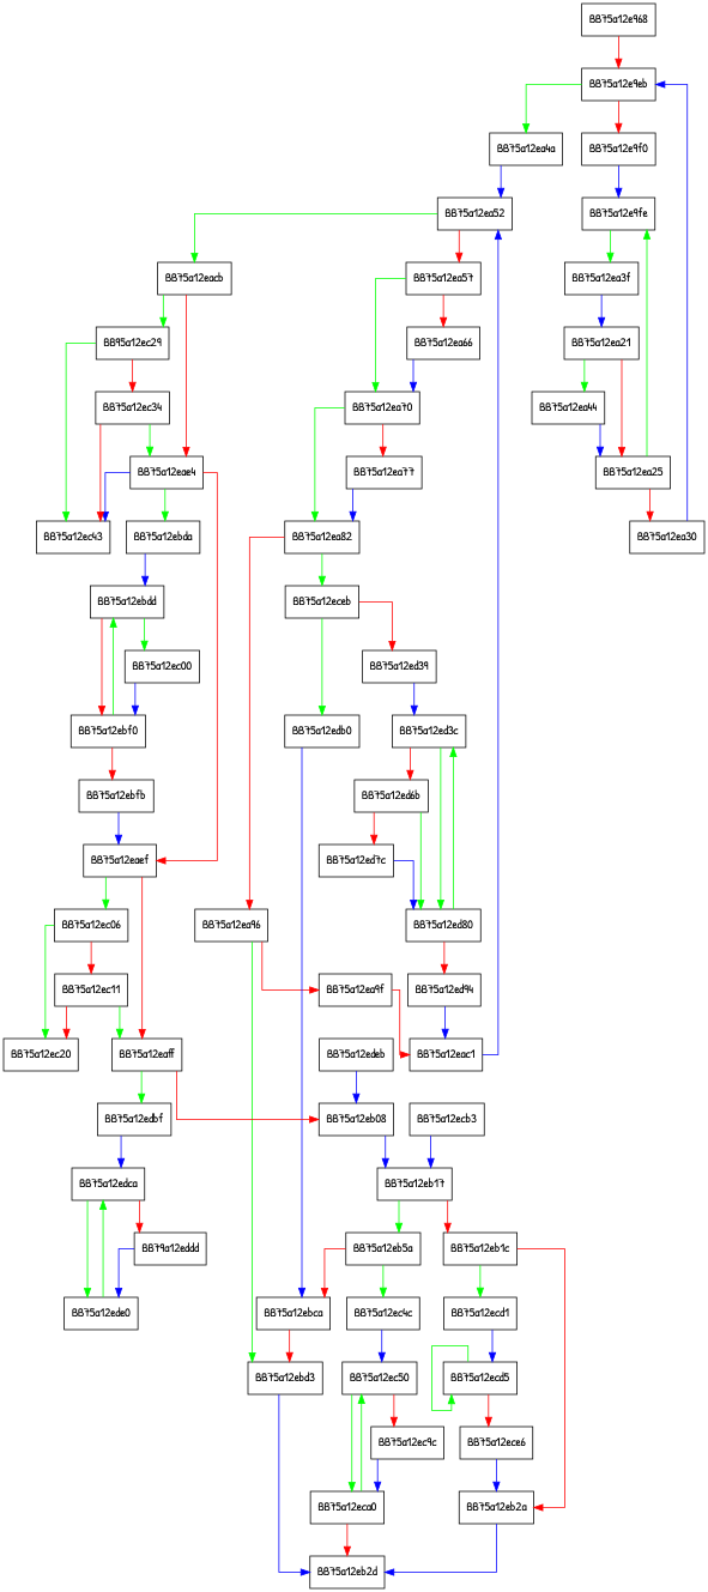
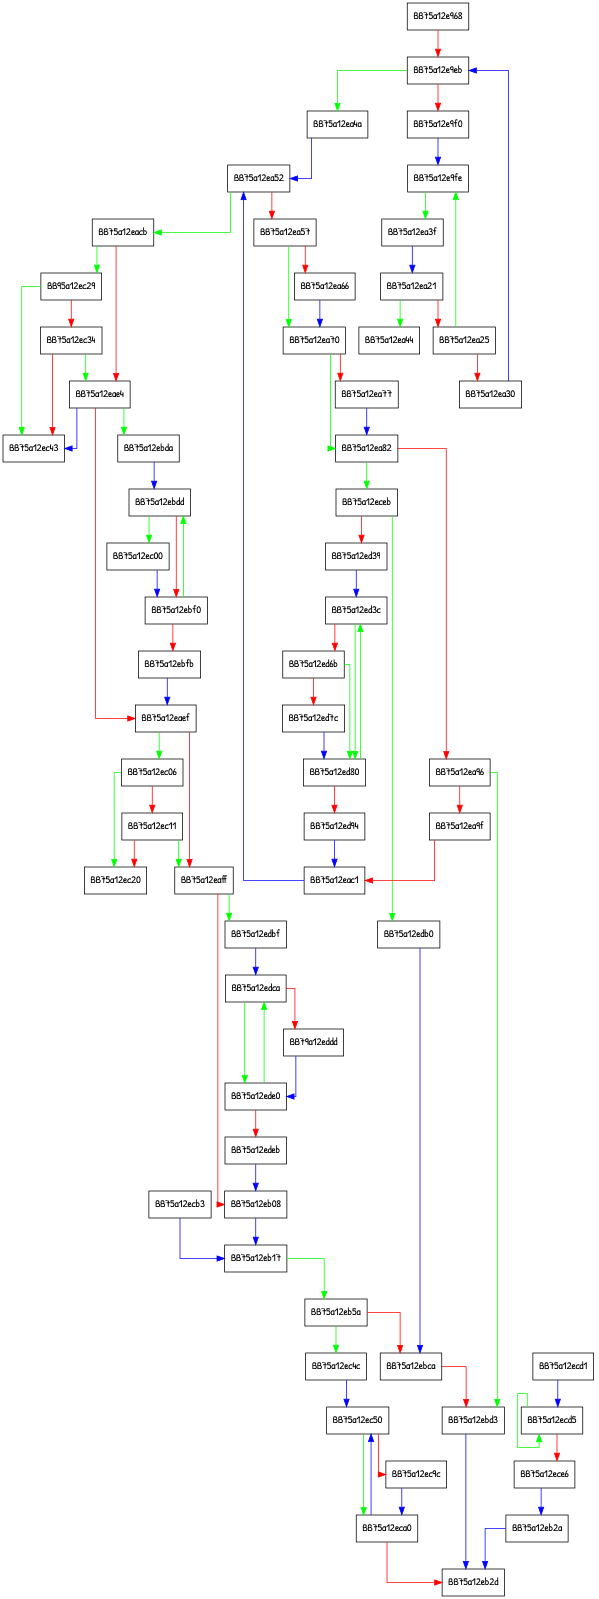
  digraph {
    fontname="Patrick Hand"
    splines=ortho
    node [fontname="Patrick Hand" shape=box]
    edge [color=red fontname="Patrick Hand"]
    BB75a12e968
    BB75a12e9eb
    BB75a12ea4a
    BB75a12e9f0
    BB75a12ea52
    BB75a12e9fe
    BB75a12eacb
    BB75a12ea57
    BB75a12ea3f
    BB75a12ea21
    BB75a12ea44
    BB75a12ea25
    BB75a12ea30
    n14 [label=BB95a12ec29]
    BB75a12eae4
    BB75a12ea70
    BB75a12ea66
    BB75a12ec43
    BB75a12ec34
    BB75a12ebda
    BB75a12eaef
    BB75a12ea82
    BB75a12ea77
    BB75a12eceb
    BB75a12ea96
    BB75a12edb0
    BB75a12ed39
    BB75a12ebd3
    BB75a12ea9f
    BB75a12ebca
    BB75a12ed3c
    BB75a12eb2d
    BB75a12eac1
    BB75a12ebdd
    BB75a12ec06
    BB75a12eaff
    BB75a12ec00
    BB75a12ebf0
    BB75a12ec20
    BB75a12ec11
    BB75a12edbf
    BB75a12eb08
    BB75a12edca
    BB75a12eb17
    BB75a12ede0
    n46 [label=BB79a12eddd]
    BB75a12eb5a
-   BB75a12eb1c
    BB75a12ec4c
    BB75a12ecd1
    BB75a12eb2a
    BB75a12ec50
    BB75a12ecd5
    BB75a12ece6
    BB75a12eca0
    BB75a12ec9c
    BB75a12ebfb
    BB75a12ecb3
    BB75a12ed80
    BB75a12ed6b
    BB75a12ed94
    BB75a12ed7c
    BB75a12edeb
    BB75a12e968 -> BB75a12e9eb
    BB75a12e9eb -> BB75a12ea4a [color=green]
    BB75a12e9eb -> BB75a12e9f0
    BB75a12ea4a -> BB75a12ea52 [color=blue]
    BB75a12e9f0 -> BB75a12e9fe [color=blue]
    BB75a12ea52 -> BB75a12eacb [color=green]
    BB75a12ea52 -> BB75a12ea57
    BB75a12e9fe -> BB75a12ea3f [color=green]
    BB75a12eacb -> n14 [color=green]
    BB75a12eacb -> BB75a12eae4
    BB75a12ea57 -> BB75a12ea70 [color=green]
    BB75a12ea57 -> BB75a12ea66
    BB75a12ea3f -> BB75a12ea21 [color=blue]
    BB75a12ea21 -> BB75a12ea44 [color=green]
    BB75a12ea21 -> BB75a12ea25
-   BB75a12ea44 -> BB75a12ea25 [color=blue]
    BB75a12ea25 -> BB75a12e9fe [color=green]
    BB75a12ea25 -> BB75a12ea30
    BB75a12ea30 -> BB75a12e9eb [color=blue]
    n14 -> BB75a12ec43 [color=green]
    n14 -> BB75a12ec34
    BB75a12eae4 -> BB75a12ec43 [color=blue]
    BB75a12eae4 -> BB75a12ebda [color=green]
    BB75a12eae4 -> BB75a12eaef
    BB75a12ea70 -> BB75a12ea82 [color=green]
    BB75a12ea70 -> BB75a12ea77
    BB75a12ea66 -> BB75a12ea70 [color=blue]
    BB75a12ec34 -> BB75a12eae4 [color=green]
    BB75a12ec34 -> BB75a12ec43
    BB75a12ebda -> BB75a12ebdd [color=blue]
    BB75a12eaef -> BB75a12ec06 [color=green]
    BB75a12eaef -> BB75a12eaff
    BB75a12ea82 -> BB75a12eceb [color=green]
    BB75a12ea82 -> BB75a12ea96
    BB75a12ea77 -> BB75a12ea82 [color=blue]
    BB75a12eceb -> BB75a12edb0 [color=green]
    BB75a12eceb -> BB75a12ed39
    BB75a12ea96 -> BB75a12ebd3 [color=green]
    BB75a12ea96 -> BB75a12ea9f
    BB75a12edb0 -> BB75a12ebca [color=blue]
    BB75a12ed39 -> BB75a12ed3c [color=blue]
    BB75a12ebd3 -> BB75a12eb2d [color=blue]
    BB75a12ea9f -> BB75a12eac1
    BB75a12ebca -> BB75a12ebd3
    BB75a12ed3c -> BB75a12ed80 [color=green]
    BB75a12ed3c -> BB75a12ed6b
    BB75a12eac1 -> BB75a12ea52 [color=blue]
    BB75a12ebdd -> BB75a12ec00 [color=green]
    BB75a12ebdd -> BB75a12ebf0
    BB75a12ec06 -> BB75a12ec20 [color=green]
    BB75a12ec06 -> BB75a12ec11
    BB75a12eaff -> BB75a12edbf [color=green]
    BB75a12eaff -> BB75a12eb08
    BB75a12ec00 -> BB75a12ebf0 [color=blue]
    BB75a12ebf0 -> BB75a12ebdd [color=green]
    BB75a12ebf0 -> BB75a12ebfb
    BB75a12ec11 -> BB75a12eaff [color=green]
    BB75a12ec11 -> BB75a12ec20
    BB75a12edbf -> BB75a12edca [color=blue]
    BB75a12eb08 -> BB75a12eb17 [color=blue]
    BB75a12edca -> BB75a12ede0 [color=green]
    BB75a12edca -> n46
    BB75a12eb17 -> BB75a12eb5a [color=green]
-   BB75a12eb17 -> BB75a12eb1c
    BB75a12ede0 -> BB75a12edca [color=green]
+   BB75a12ede0 -> BB75a12edeb
    n46 -> BB75a12ede0 [color=blue]
    BB75a12eb5a -> BB75a12ebca
    BB75a12eb5a -> BB75a12ec4c [color=green]
-   BB75a12eb1c -> BB75a12ecd1 [color=green]
-   BB75a12eb1c -> BB75a12eb2a
    BB75a12ec4c -> BB75a12ec50 [color=blue]
    BB75a12ecd1 -> BB75a12ecd5 [color=blue]
    BB75a12eb2a -> BB75a12eb2d [color=blue]
    BB75a12ec50 -> BB75a12eca0 [color=green]
    BB75a12ec50 -> BB75a12ec9c
    BB75a12ecd5 -> BB75a12ecd5 [color=green]
    BB75a12ecd5 -> BB75a12ece6
    BB75a12ece6 -> BB75a12eb2a [color=blue]
    BB75a12eca0 -> BB75a12eb2d
-   BB75a12eca0 -> BB75a12ec50 [color=green]
+   BB75a12eca0 -> BB75a12ec50 [color=blue]
    BB75a12ec9c -> BB75a12eca0 [color=blue]
    BB75a12ebfb -> BB75a12eaef [color=blue]
    BB75a12ecb3 -> BB75a12eb17 [color=blue]
    BB75a12ed80 -> BB75a12ed3c [color=green]
    BB75a12ed80 -> BB75a12ed94
    BB75a12ed6b -> BB75a12ed80 [color=green]
    BB75a12ed6b -> BB75a12ed7c
    BB75a12ed94 -> BB75a12eac1 [color=blue]
    BB75a12ed7c -> BB75a12ed80 [color=blue]
    BB75a12edeb -> BB75a12eb08 [color=blue]
  }
